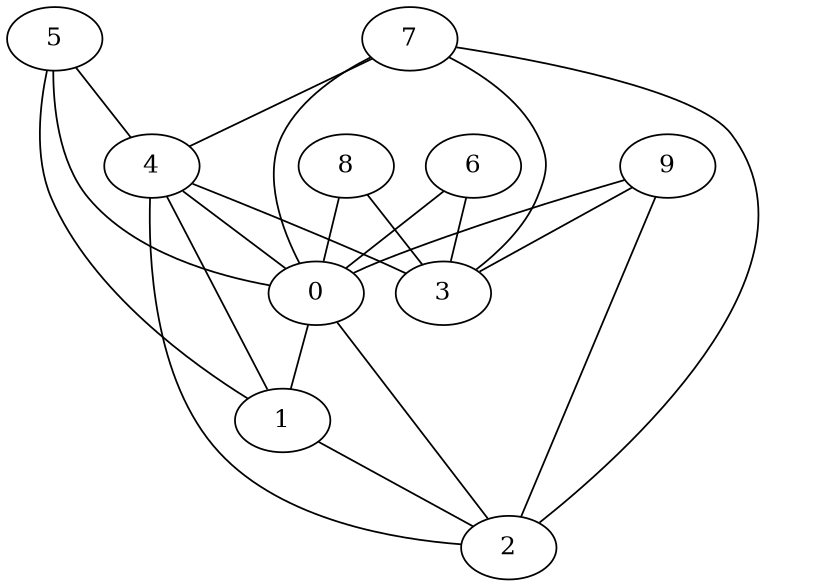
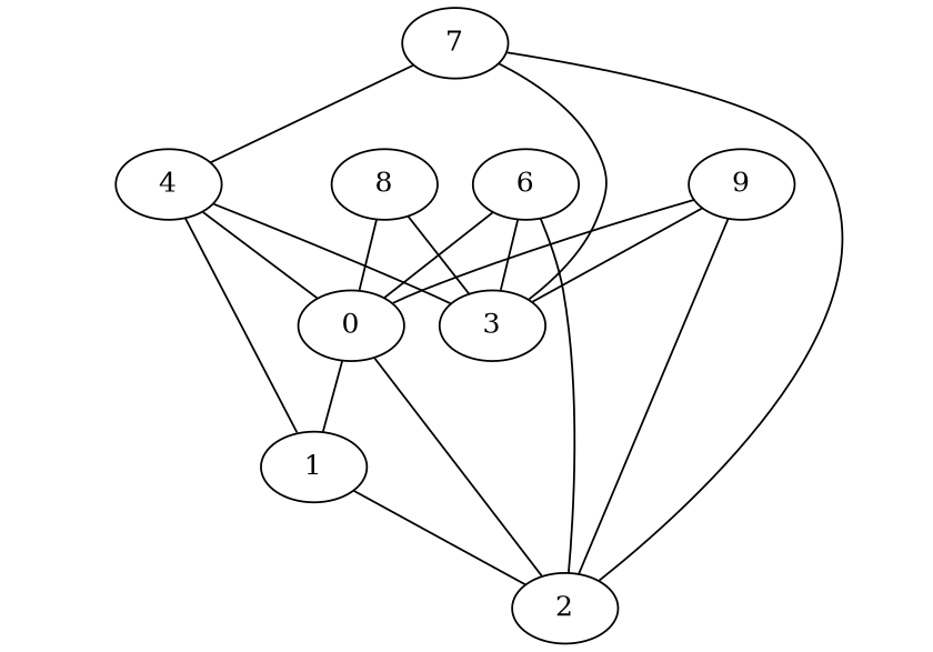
  graph {
    n1 [label=0]
    n2 [label=1]
    n3 [label=2]
    n4 [label=3]
    n5 [label=4]
-   n6 [label=5]
    n7 [label=6]
    n8 [label=7]
    n9 [label=8]
    n10 [label=9]
    n1 -- n2
    n1 -- n3
    n2 -- n3
    n5 -- n1
    n5 -- n2
    n5 -- n4
-   n6 -- n1
-   n6 -- n2
-   n6 -- n5
    n7 -- n1
-   n5 -- n3
+   n7 -- n3
    n7 -- n4
-   n8 -- n1
    n8 -- n3
    n8 -- n4
    n8 -- n5
    n9 -- n1
    n9 -- n4
    n10 -- n1
    n10 -- n3
    n10 -- n4
  }
